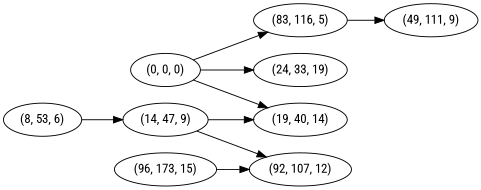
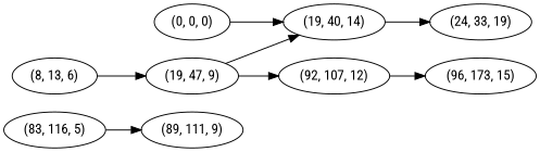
  digraph {
    fontname="Roboto Condensed"
    rankdir=LR
    node [fontname="Roboto Condensed"]
    edge [fontname="Roboto Condensed"]
    n1 [label="(83, 116, 5)"]
    "(0, 0, 0)"
    "(19, 40, 14)"
-   "(8, 53, 6)"
-   "(14, 47, 9)"
-   "(89, 111, 9)" [label="(49, 111, 9)"]
+   "(8, 53, 6)" [label="(8, 13, 6)"]
+   "(14, 47, 9)" [label="(19, 47, 9)"]
+   "(89, 111, 9)"
    "(92, 107, 12)"
    "(24, 33, 19)"
    n9 [label="(96, 173, 15)"]
    n1 -> "(89, 111, 9)"
-   "(0, 0, 0)" -> n1
    "(0, 0, 0)" -> "(19, 40, 14)"
-   "(0, 0, 0)" -> "(24, 33, 19)"
+   "(19, 40, 14)" -> "(24, 33, 19)"
    "(8, 53, 6)" -> "(14, 47, 9)"
    "(14, 47, 9)" -> "(19, 40, 14)"
    "(14, 47, 9)" -> "(92, 107, 12)"
-   n9 -> "(92, 107, 12)"
+   "(92, 107, 12)" -> n9
  }
